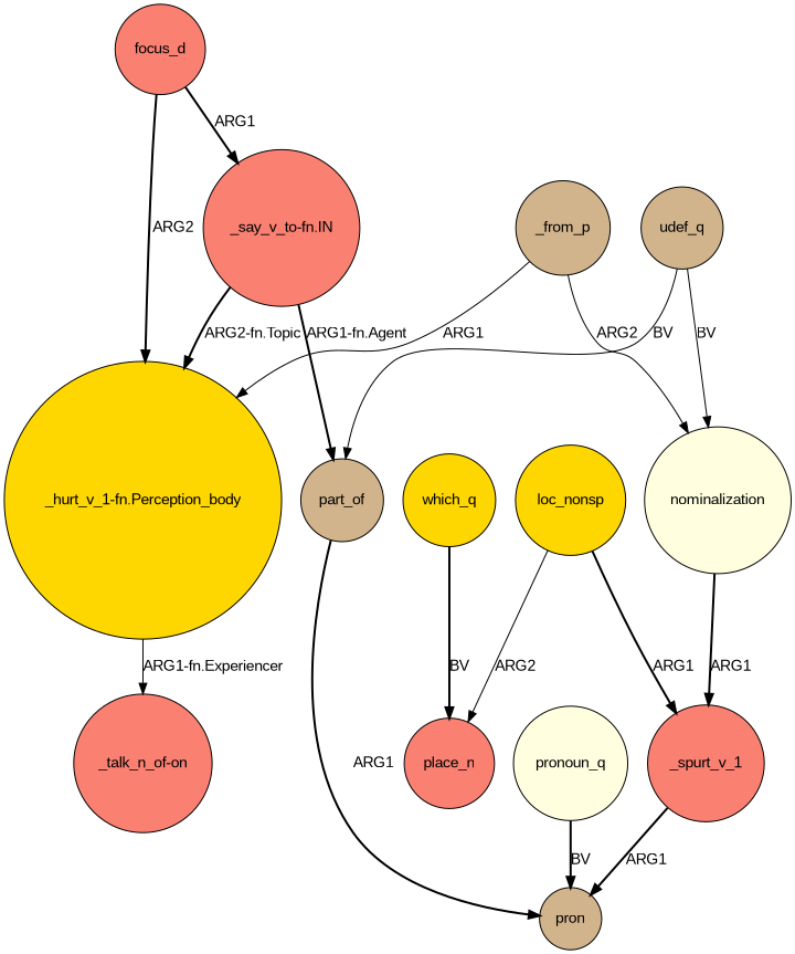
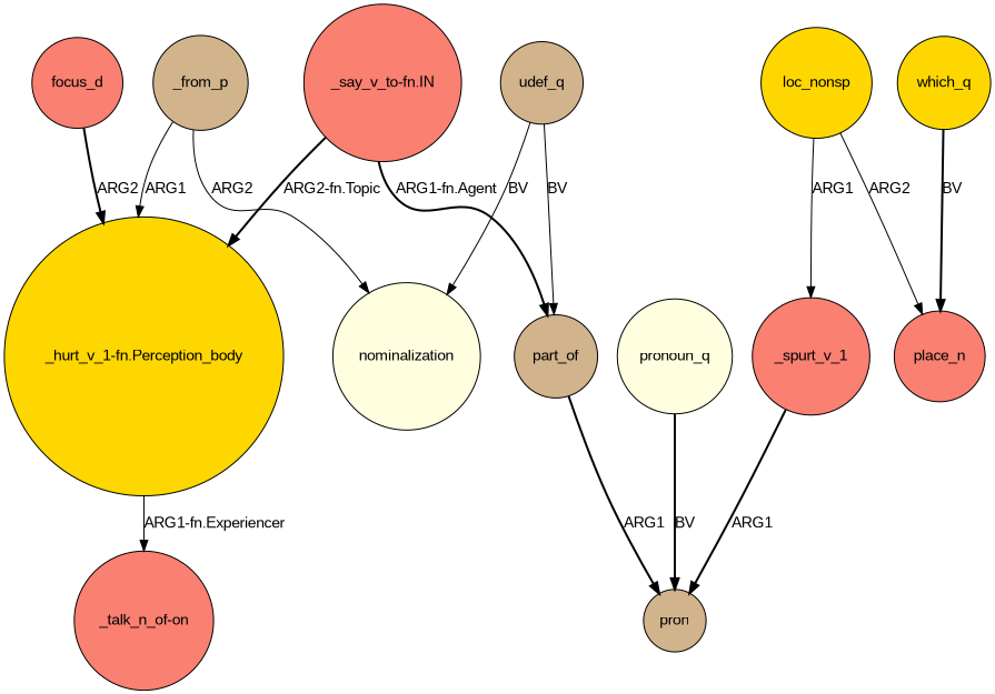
  digraph {
    fontname="Liberation Sans"
    node [fillcolor=salmon fontname="Liberation Sans" shape=circle style=filled]
    edge [fontname="Liberation Sans" style=bold]
    "_hurt_v_1-fn.Perception_body" [fillcolor=gold]
    "_say_v_to-fn.IN"
    part_of [fillcolor=tan]
    "_talk_n_of-on"
    pron [fillcolor=tan]
    loc_nonsp [fillcolor=gold]
    place_n
    _spurt_v_1
    focus_d
    udef_q [fillcolor=tan]
    nominalization [fillcolor=lightyellow]
    which_q [fillcolor=gold]
    _from_p [fillcolor=tan]
    pronoun_q [fillcolor=lightyellow]
    "_hurt_v_1-fn.Perception_body" -> "_talk_n_of-on" [label="ARG1-fn.Experiencer" style=solid]
    "_say_v_to-fn.IN" -> "_hurt_v_1-fn.Perception_body" [label="ARG2-fn.Topic"]
    "_say_v_to-fn.IN" -> part_of [label="ARG1-fn.Agent"]
    part_of -> pron [label=ARG1]
    loc_nonsp -> place_n [label=ARG2 style=solid]
-   loc_nonsp -> _spurt_v_1 [label=ARG1]
+   loc_nonsp -> _spurt_v_1 [label=ARG1 style=solid]
    _spurt_v_1 -> pron [label=ARG1]
    focus_d -> "_hurt_v_1-fn.Perception_body" [label=ARG2]
-   focus_d -> "_say_v_to-fn.IN" [label=ARG1]
    udef_q -> part_of [label=BV style=solid]
    udef_q -> nominalization [label=BV style=solid]
-   nominalization -> _spurt_v_1 [label=ARG1]
    which_q -> place_n [label=BV]
    _from_p -> "_hurt_v_1-fn.Perception_body" [label=ARG1 style=solid]
    _from_p -> nominalization [label=ARG2 style=solid]
    pronoun_q -> pron [label=BV]
  }
